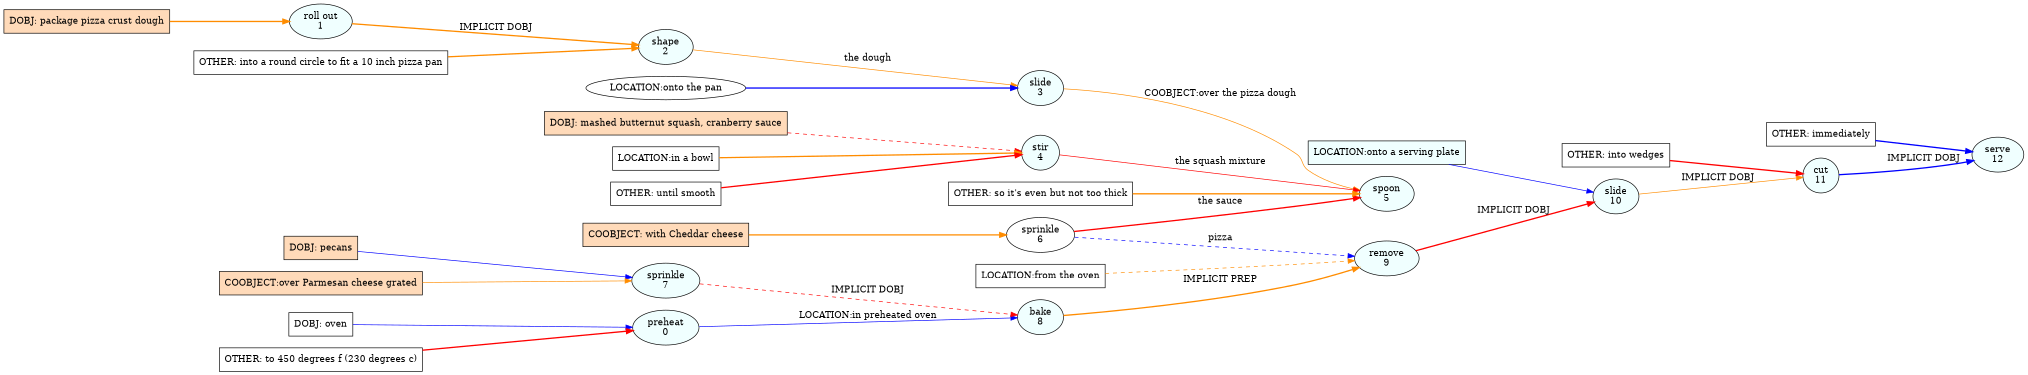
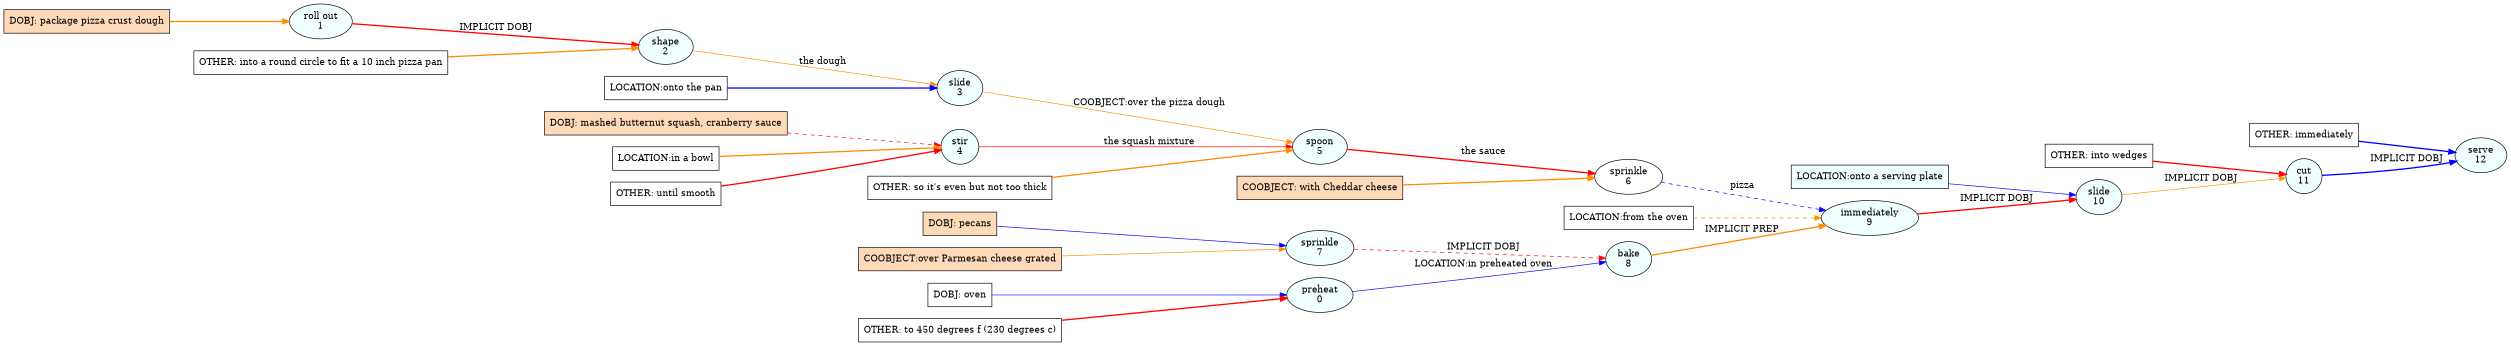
  digraph {
    rankdir=LR
    node [fillcolor=azure shape=box style=filled]
    edge [color=darkorange style=bold]
    n1 [label="preheat\n0" shape=oval]
    n2 [label="bake\n8" shape=oval]
-   n3 [label="remove\n9" shape=oval]
+   n3 [label="immediately\n9" shape=oval]
    n4 [label="roll out\n1" shape=oval]
    n5 [label="shape\n2" shape=oval]
    n6 [label="slide\n3" shape=oval]
    n7 [label="spoon\n5" shape=oval]
    n8 [fillcolor=white label="sprinkle\n6" shape=oval]
    n9 [label="stir\n4" shape=oval]
    n10 [label="slide\n10" shape=oval]
    n11 [label="sprinkle\n7" shape=oval]
    n12 [label="cut\n11" shape=oval]
    n13 [label="serve\n12" shape=oval]
    n14 [fillcolor=white label="DOBJ: oven"]
    n15 [fillcolor=white label="OTHER: to 450 degrees f (230 degrees c)"]
    n16 [fillcolor=peachpuff label="DOBJ: package pizza crust dough"]
    n17 [fillcolor=peachpuff label="DOBJ: pecans"]
    n18 [fillcolor=peachpuff label="COOBJECT:over Parmesan cheese grated"]
    n19 [fillcolor=peachpuff label="DOBJ: mashed butternut squash, cranberry sauce"]
    n20 [fillcolor=white label="LOCATION:in a bowl"]
    n21 [fillcolor=white label="OTHER: until smooth"]
    n22 [fillcolor=white label="OTHER: into a round circle to fit a 10 inch pizza pan"]
-   n23 [fillcolor=white label="LOCATION:onto the pan" shape=ellipse]
+   n23 [fillcolor=white label="LOCATION:onto the pan"]
    n24 [fillcolor=white label="OTHER: so it's even but not too thick"]
    n25 [fillcolor=peachpuff label="COOBJECT: with Cheddar cheese"]
    n26 [fillcolor=white label="LOCATION:from the oven"]
    n27 [label="LOCATION:onto a serving plate"]
    n28 [fillcolor=white label="OTHER: into wedges"]
    n29 [fillcolor=white label="OTHER: immediately"]
    n1 -> n2 [color=blue label="LOCATION:in preheated oven" style=solid]
    n2 -> n3 [label="IMPLICIT PREP"]
    n3 -> n10 [color=red label="IMPLICIT DOBJ"]
-   n4 -> n5 [label="IMPLICIT DOBJ"]
+   n4 -> n5 [color=red label="IMPLICIT DOBJ"]
    n5 -> n6 [label="the dough" style=solid]
    n6 -> n7 [label="COOBJECT:over the pizza dough" style=solid]
-   n8 -> n7 [color=red label="the sauce"]
+   n7 -> n8 [color=red label="the sauce"]
    n8 -> n3 [color=blue label=pizza style=dashed]
    n9 -> n7 [color=red label="the squash mixture" style=solid]
    n10 -> n12 [label="IMPLICIT DOBJ" style=solid]
    n11 -> n2 [color=red label="IMPLICIT DOBJ" style=dashed]
    n12 -> n13 [color=blue label="IMPLICIT DOBJ"]
    n14 -> n1 [color=blue style=solid]
    n15 -> n1 [color=red]
    n16 -> n4
    n17 -> n11 [color=blue style=solid]
    n18 -> n11 [style=solid]
    n19 -> n9 [color=red style=dashed]
    n20 -> n9
    n21 -> n9 [color=red]
    n22 -> n5
    n23 -> n6 [color=blue]
    n24 -> n7
    n25 -> n8
    n26 -> n3 [style=dashed]
    n27 -> n10 [color=blue style=solid]
    n28 -> n12 [color=red]
    n29 -> n13 [color=blue]
  }
